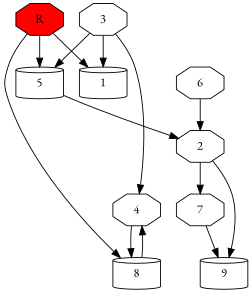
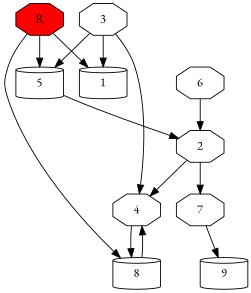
  digraph {
    fontname="EB Garamond"
    node [fontname="EB Garamond" shape=octagon]
    edge [fontname="EB Garamond"]
    2
    4
    7
    8 [shape=cylinder]
    9 [shape=cylinder]
    3
    1 [shape=cylinder]
    5 [shape=cylinder]
    6
    R [fillcolor="#ff0000" style=filled]
-   2 -> 9
+   2 -> 4
    2 -> 7
    4 -> 8
    7 -> 9
    8 -> 4
    3 -> 4
    3 -> 1
    3 -> 5
    5 -> 2
    6 -> 2
    R -> 8
    R -> 1
    R -> 5
  }
